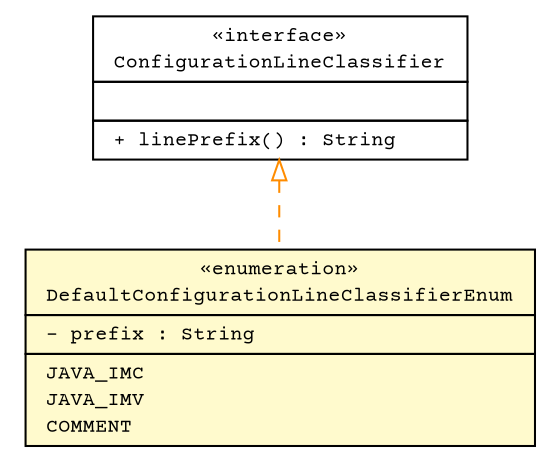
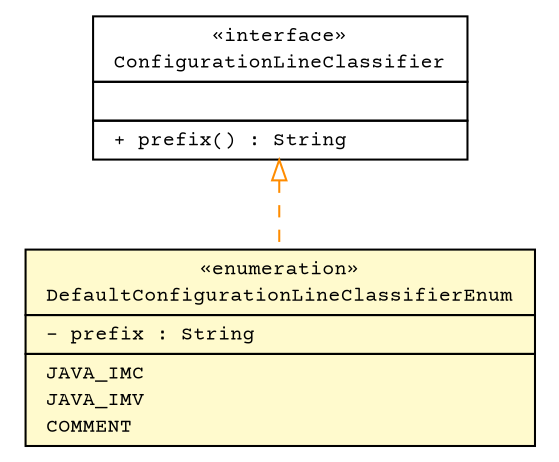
  digraph {
    nodesep=0.25
    ranksep=0.5
    fontname="Courier Prime"
    node [fontcolor=black fontname="Courier Prime" fontsize=10.0 shape=plaintext]
-   n1 [label=<<table title="de.hsbremen.tc.tnc.tnccs.im.loader.enums.ConfigurationLineClassifier" border="0" cellborder="1" cellspacing="0" cellpadding="2" port="p" href="./ConfigurationLineClassifier.html"> 		<tr><td><table border="0" cellspacing="0" cellpadding="1"> <tr><td align="center" balign="center"> &#171;interface&#187; </td></tr> <tr><td align="center" balign="center"> ConfigurationLineClassifier </td></tr> 		</table></td></tr> 		<tr><td><table border="0" cellspacing="0" cellpadding="1"> <tr><td align="left" balign="left">  </td></tr> 		</table></td></tr> 		<tr><td><table border="0" cellspacing="0" cellpadding="1"> <tr><td align="left" balign="left"> + linePrefix() : String </td></tr> 		</table></td></tr> 		</table>>]
+   n1 [label=<<table title="de.hsbremen.tc.tnc.tnccs.im.loader.enums.ConfigurationLineClassifier" border="0" cellborder="1" cellspacing="0" cellpadding="2" port="p" href="./ConfigurationLineClassifier.html"> 		<tr><td><table border="0" cellspacing="0" cellpadding="1"> <tr><td align="center" balign="center"> &#171;interface&#187; </td></tr> <tr><td align="center" balign="center"> ConfigurationLineClassifier </td></tr> 		</table></td></tr> 		<tr><td><table border="0" cellspacing="0" cellpadding="1"> <tr><td align="left" balign="left">  </td></tr> 		</table></td></tr> 		<tr><td><table border="0" cellspacing="0" cellpadding="1"> <tr><td align="left" balign="left"> + prefix() : String </td></tr> 		</table></td></tr> 		</table>>]
    n2 [label=<<table title="de.hsbremen.tc.tnc.tnccs.im.loader.enums.DefaultConfigurationLineClassifierEnum" border="0" cellborder="1" cellspacing="0" cellpadding="2" port="p" bgcolor="lemonChiffon" href="./DefaultConfigurationLineClassifierEnum.html"> 		<tr><td><table border="0" cellspacing="0" cellpadding="1"> <tr><td align="center" balign="center"> &#171;enumeration&#187; </td></tr> <tr><td align="center" balign="center"> DefaultConfigurationLineClassifierEnum </td></tr> 		</table></td></tr> 		<tr><td><table border="0" cellspacing="0" cellpadding="1"> <tr><td align="left" balign="left"> - prefix : String </td></tr> 		</table></td></tr> 		<tr><td><table border="0" cellspacing="0" cellpadding="1"> <tr><td align="left" balign="left"> JAVA_IMC </td></tr> <tr><td align="left" balign="left"> JAVA_IMV </td></tr> <tr><td align="left" balign="left"> COMMENT </td></tr> 		</table></td></tr> 		</table>>]
    n1 -> n2 [arrowtail=empty dir=back fontname="Courier Prime" fontsize=10 headport=p labelfontname=Helvetica labelfontsize=10 style=dashed tailport=p color=darkorange]
  }
